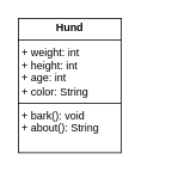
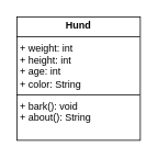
  <mxCell id="0" />
  <mxCell id="1" parent="0" />
- <mxCell id="2" value="&lt;p style=&quot;margin:0px;margin-top:4px;text-align:center;&quot;&gt;&lt;b&gt;Hund&lt;/b&gt;&lt;/p&gt;&lt;hr size=&quot;1&quot; style=&quot;border-style:solid;&quot;&gt;&lt;p style=&quot;margin:0px;margin-left:4px;&quot;&gt;+ weight: int&lt;/p&gt;&lt;p style=&quot;margin:0px;margin-left:4px;&quot;&gt;+ height: int&lt;/p&gt;&lt;p style=&quot;margin:0px;margin-left:4px;&quot;&gt;+ age: int&lt;/p&gt;&lt;p style=&quot;margin:0px;margin-left:4px;&quot;&gt;+ color: String&lt;/p&gt;&lt;hr size=&quot;1&quot; style=&quot;border-style:solid;&quot;&gt;&lt;p style=&quot;margin:0px;margin-left:4px;&quot;&gt;+ bark(): void&lt;/p&gt;&lt;p style=&quot;margin:0px;margin-left:4px;&quot;&gt;+ about(): String&lt;/p&gt;&lt;p style=&quot;margin:0px;margin-left:4px;&quot;&gt;&lt;br&gt;&lt;/p&gt;&lt;p style=&quot;margin:0px;margin-left:4px;&quot;&gt;&lt;br&gt;&lt;/p&gt;" style="verticalAlign=top;align=left;overflow=fill;html=1;whiteSpace=wrap;glass=0;rounded=0;" vertex="1" parent="1"><mxGeometry x="20" y="20" width="115" height="150" as="geometry" /></mxCell>
+ <mxCell id="2" value="&lt;p style=&quot;margin:0px;margin-top:4px;text-align:center;&quot;&gt;&lt;b&gt;Hund&lt;/b&gt;&lt;/p&gt;&lt;hr size=&quot;1&quot; style=&quot;border-style:solid;&quot;&gt;&lt;p style=&quot;margin:0px;margin-left:4px;&quot;&gt;+ weight: int&lt;/p&gt;&lt;p style=&quot;margin:0px;margin-left:4px;&quot;&gt;+ height: int&lt;/p&gt;&lt;p style=&quot;margin:0px;margin-left:4px;&quot;&gt;+ age: int&lt;/p&gt;&lt;p style=&quot;margin:0px;margin-left:4px;&quot;&gt;+ color: String&lt;/p&gt;&lt;hr size=&quot;1&quot; style=&quot;border-style:solid;&quot;&gt;&lt;p style=&quot;margin:0px;margin-left:4px;&quot;&gt;+ bark(): void&lt;/p&gt;&lt;p style=&quot;margin:0px;margin-left:4px;&quot;&gt;+ about(): String&lt;/p&gt;&lt;p style=&quot;margin:0px;margin-left:4px;&quot;&gt;&lt;br&gt;&lt;/p&gt;&lt;p style=&quot;margin:0px;margin-left:4px;&quot;&gt;&lt;br&gt;&lt;/p&gt;" style="verticalAlign=top;align=left;overflow=fill;html=1;whiteSpace=wrap;glass=0;rounded=0;" vertex="1" parent="1"><mxGeometry x="20" y="20" width="150" height="150" as="geometry" /></mxCell>
